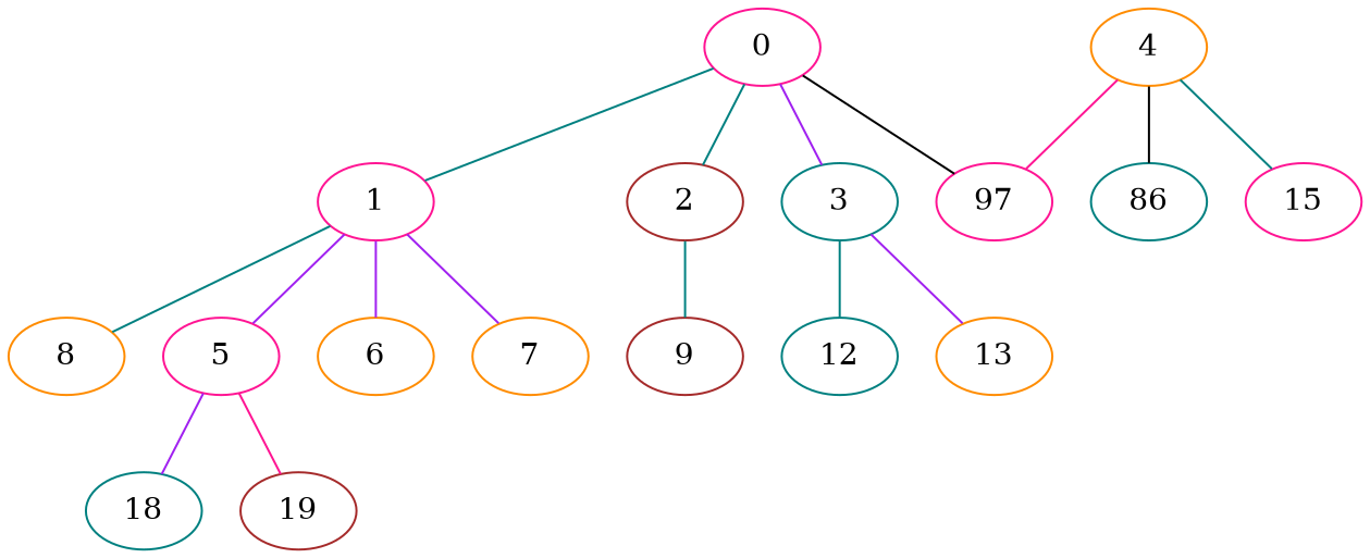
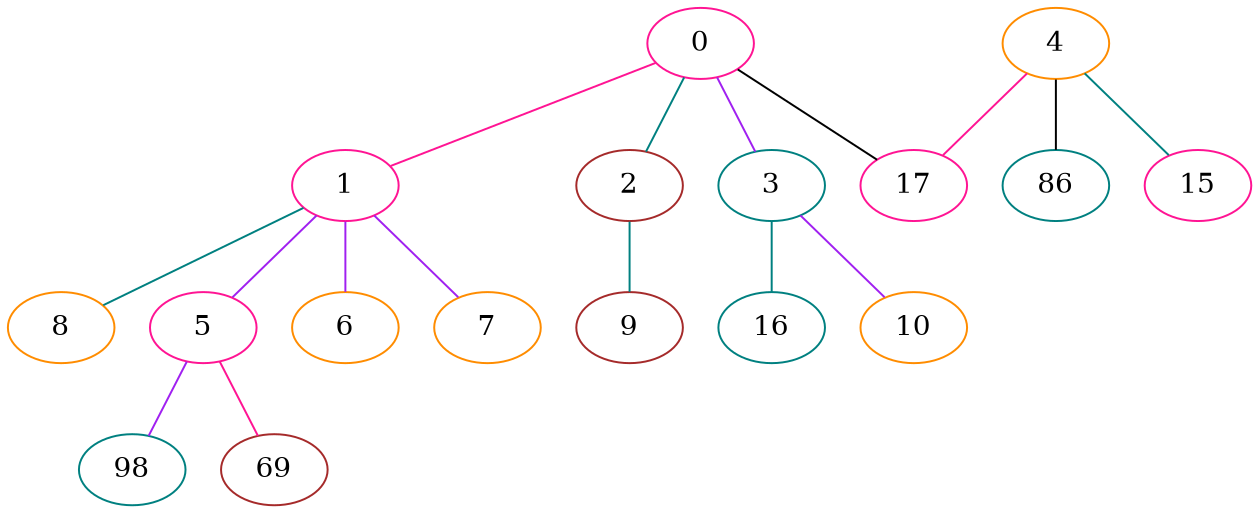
  graph {
    node [color=deeppink]
    edge [color=teal]
    0
    1
    2 [color=brown]
    3 [color=teal]
-   17 [label=97]
+   17
    8 [color=darkorange]
    5
    6 [color=darkorange]
    7 [color=darkorange]
    9 [color=brown]
-   12 [color=teal]
-   13 [color=darkorange]
+   12 [color=teal label=16]
+   13 [color=darkorange label=10]
    4 [color=darkorange]
    n14 [color=teal label=86]
    15
-   18 [color=teal]
-   19 [color=brown]
-   0 -- 1
+   18 [color=teal label=98]
+   19 [color=brown label=69]
+   0 -- 1 [color=deeppink]
    0 -- 2
    0 -- 3 [color=purple]
    0 -- 17 [color=black]
    1 -- 8
    1 -- 5 [color=purple]
    1 -- 6 [color=purple]
    1 -- 7 [color=purple]
    2 -- 9
    3 -- 12
    3 -- 13 [color=purple]
    5 -- 18 [color=purple]
    5 -- 19 [color=deeppink]
    4 -- 17 [color=deeppink]
    4 -- n14 [color=black]
    4 -- 15
  }
